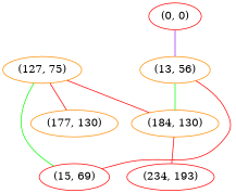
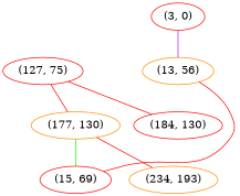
  graph {
    node [color=red]
    edge [color=red weight=1]
    "(177, 130)" [color=darkorange]
-   "(127, 75)" [color=darkorange]
-   "(184, 130)" [color=darkorange]
+   "(127, 75)"
+   "(184, 130)"
    "(15, 69)"
    "(13, 56)" [color=darkorange]
-   "(0, 0)"
-   "(234, 193)"
-   "(127, 75)" -- "(15, 69)" [color=green weight=2]
+   "(0, 0)" [label="(3, 0)"]
+   "(234, 193)" [color=darkorange]
+   "(177, 130)" -- "(15, 69)" [color=green weight=2]
    "(127, 75)" -- "(177, 130)"
    "(127, 75)" -- "(184, 130)"
-   "(184, 130)" -- "(234, 193)"
-   "(13, 56)" -- "(184, 130)" [color=green weight=2]
+   "(177, 130)" -- "(234, 193)"
    "(13, 56)" -- "(15, 69)"
    "(0, 0)" -- "(13, 56)" [color=purple weight=4]
  }
